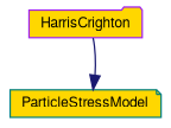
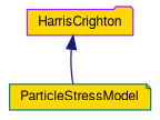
  digraph {
    node [fillcolor=gold fontname=FreeSans fontsize=10 style=filled]
    n1 [color=purple fontcolor=black height=0.2 label=HarrisCrighton shape=folder width=0.4]
    n2 [color=teal height=0.2 label=ParticleStressModel shape=note width=0.4]
-   n2 -> n1 [color=midnightblue dir=back fontname=FreeSans fontsize=10 labelfontname=FreeSans labelfontsize=10 style=solid]
+   n1 -> n2 [color=midnightblue dir=back fontname=FreeSans fontsize=10 labelfontname=FreeSans labelfontsize=10 style=solid]
  }
